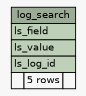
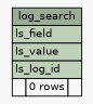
  digraph {
    bgcolor="#f7f7f7"
    fontname=Helvetica
    fontsize=11
    nodesep=0.18
    rankdir=RL
    ranksep=0.46
-   n1 [fontname=Helvetica fontsize=11 label=<     <TABLE BORDER="0" CELLBORDER="1" CELLSPACING="0" BGCOLOR="#ffffff">       <TR><TD COLSPAN="3" BGCOLOR="#9bab96" ALIGN="CENTER">log_search</TD></TR>       <TR><TD PORT="ls_field" COLSPAN="3" BGCOLOR="#bed1b8" ALIGN="LEFT">ls_field</TD></TR>       <TR><TD PORT="ls_value" COLSPAN="3" BGCOLOR="#bed1b8" ALIGN="LEFT">ls_value</TD></TR>       <TR><TD PORT="ls_log_id" COLSPAN="3" BGCOLOR="#bed1b8" ALIGN="LEFT">ls_log_id</TD></TR>       <TR><TD ALIGN="LEFT" BGCOLOR="#f7f7f7">  </TD><TD ALIGN="RIGHT" BGCOLOR="#f7f7f7">5 rows</TD><TD ALIGN="RIGHT" BGCOLOR="#f7f7f7">  </TD></TR>     </TABLE>> shape=plaintext]
+   n1 [fontname=Helvetica fontsize=11 label=<     <TABLE BORDER="0" CELLBORDER="1" CELLSPACING="0" BGCOLOR="#ffffff">       <TR><TD COLSPAN="3" BGCOLOR="#9bab96" ALIGN="CENTER">log_search</TD></TR>       <TR><TD PORT="ls_field" COLSPAN="3" BGCOLOR="#bed1b8" ALIGN="LEFT">ls_field</TD></TR>       <TR><TD PORT="ls_value" COLSPAN="3" BGCOLOR="#bed1b8" ALIGN="LEFT">ls_value</TD></TR>       <TR><TD PORT="ls_log_id" COLSPAN="3" BGCOLOR="#bed1b8" ALIGN="LEFT">ls_log_id</TD></TR>       <TR><TD ALIGN="LEFT" BGCOLOR="#f7f7f7">  </TD><TD ALIGN="RIGHT" BGCOLOR="#f7f7f7">0 rows</TD><TD ALIGN="RIGHT" BGCOLOR="#f7f7f7">  </TD></TR>     </TABLE>> shape=plaintext]
  }
